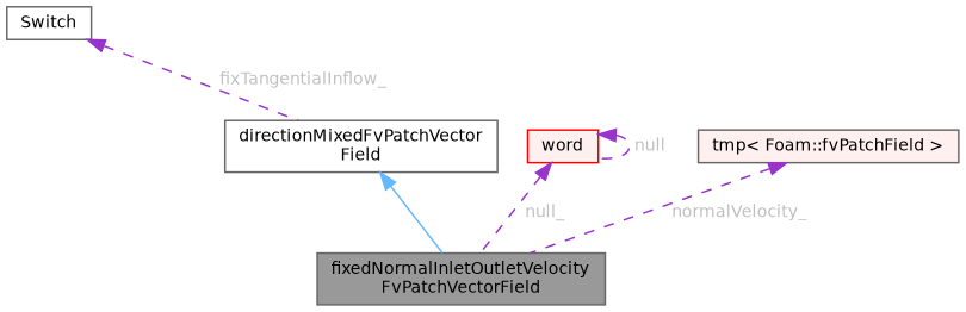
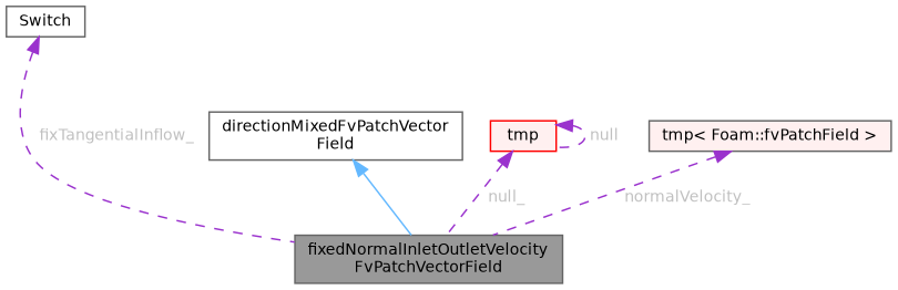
  digraph {
    node [color=gray40 fillcolor=white fontname=Helvetica fontsize=10 shape=box style=filled]
    edge [color=darkorchid3 dir=back fontname=Helvetica fontsize=10 labelfontname=Helvetica labelfontsize=10 style=dashed fontcolor=grey]
    n1 [fillcolor=grey60 fontcolor=black height=0.2 label="fixedNormalInletOutletVelocity\lFvPatchVectorField" width=0.4]
    n2 [height=0.2 label="directionMixedFvPatchVector\lField" width=0.4]
-   n3 [color=red fillcolor="#FFF0F0" height=0.2 label=word width=0.4]
+   n3 [color=red fillcolor="#FFF0F0" height=0.2 label=tmp width=0.4]
    n4 [height=0.2 label=Switch width=0.4]
    n5 [fillcolor="#FFF0F0" height=0.2 label="tmp\< Foam::fvPatchField \>" width=0.4]
    n2 -> n1 [color=steelblue1 style=solid fontcolor=""]
    n3 -> n1 [label=" null_"]
    n3 -> n3 [label=" null"]
-   n4 -> n2 [label=" fixTangentialInflow_"]
+   n4 -> n1 [label=" fixTangentialInflow_"]
    n5 -> n1 [label=" normalVelocity_"]
  }
